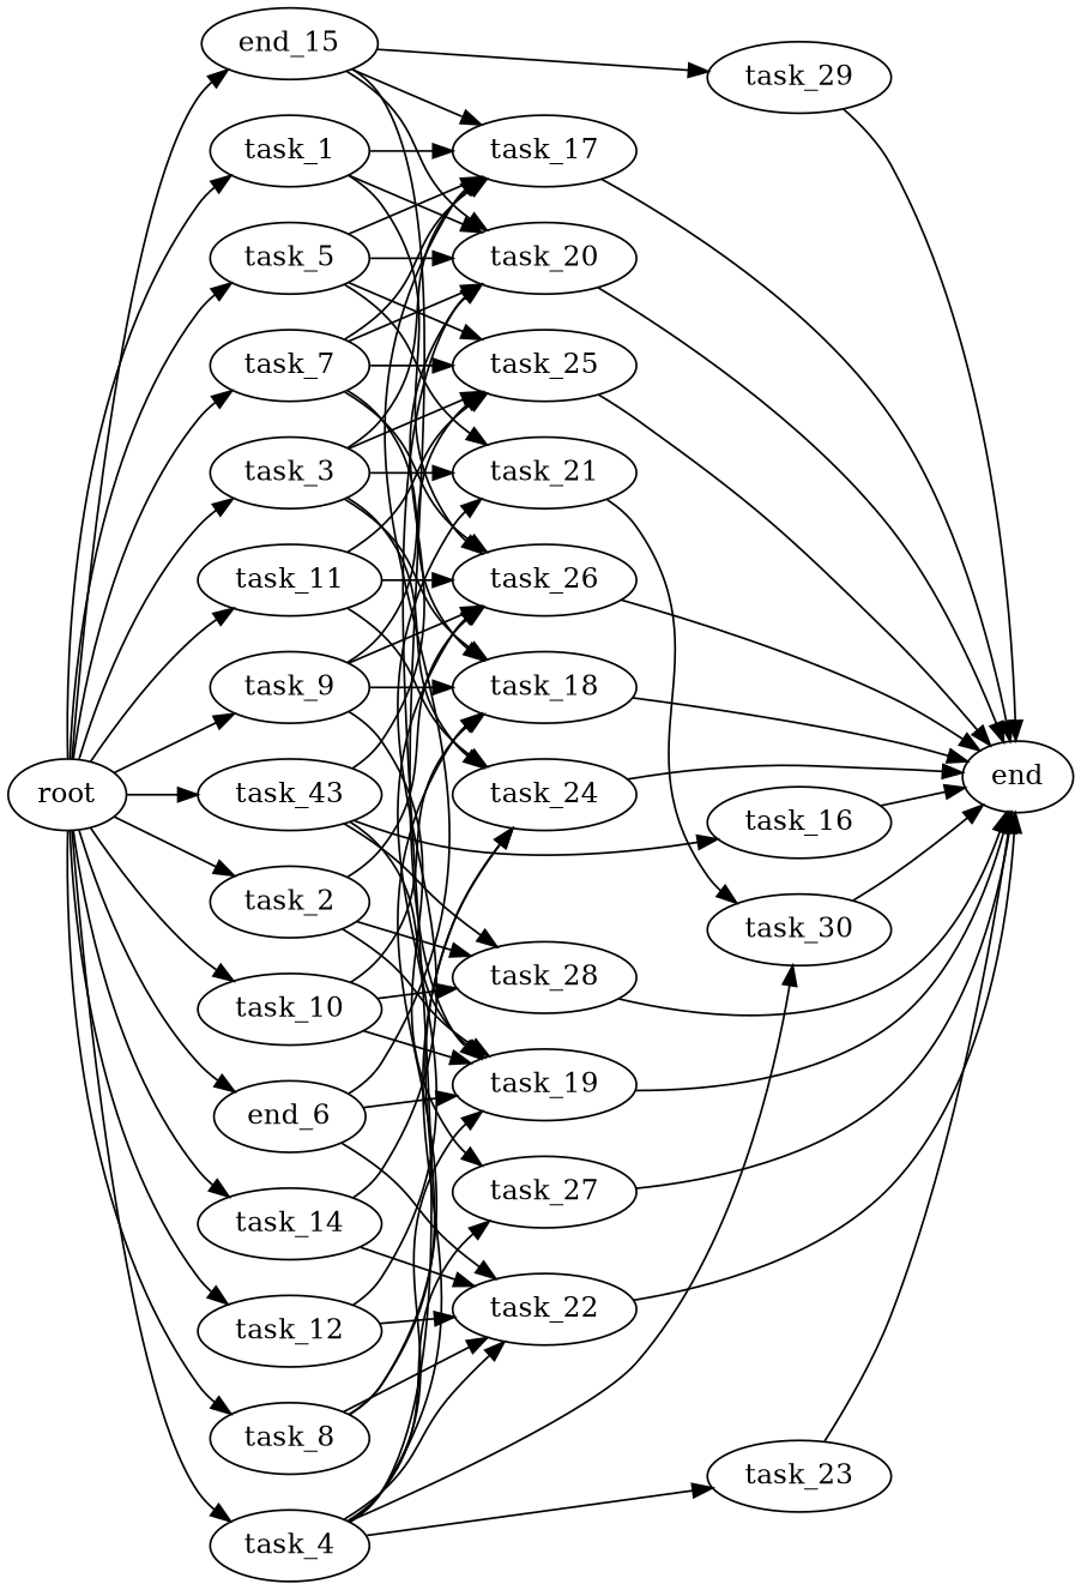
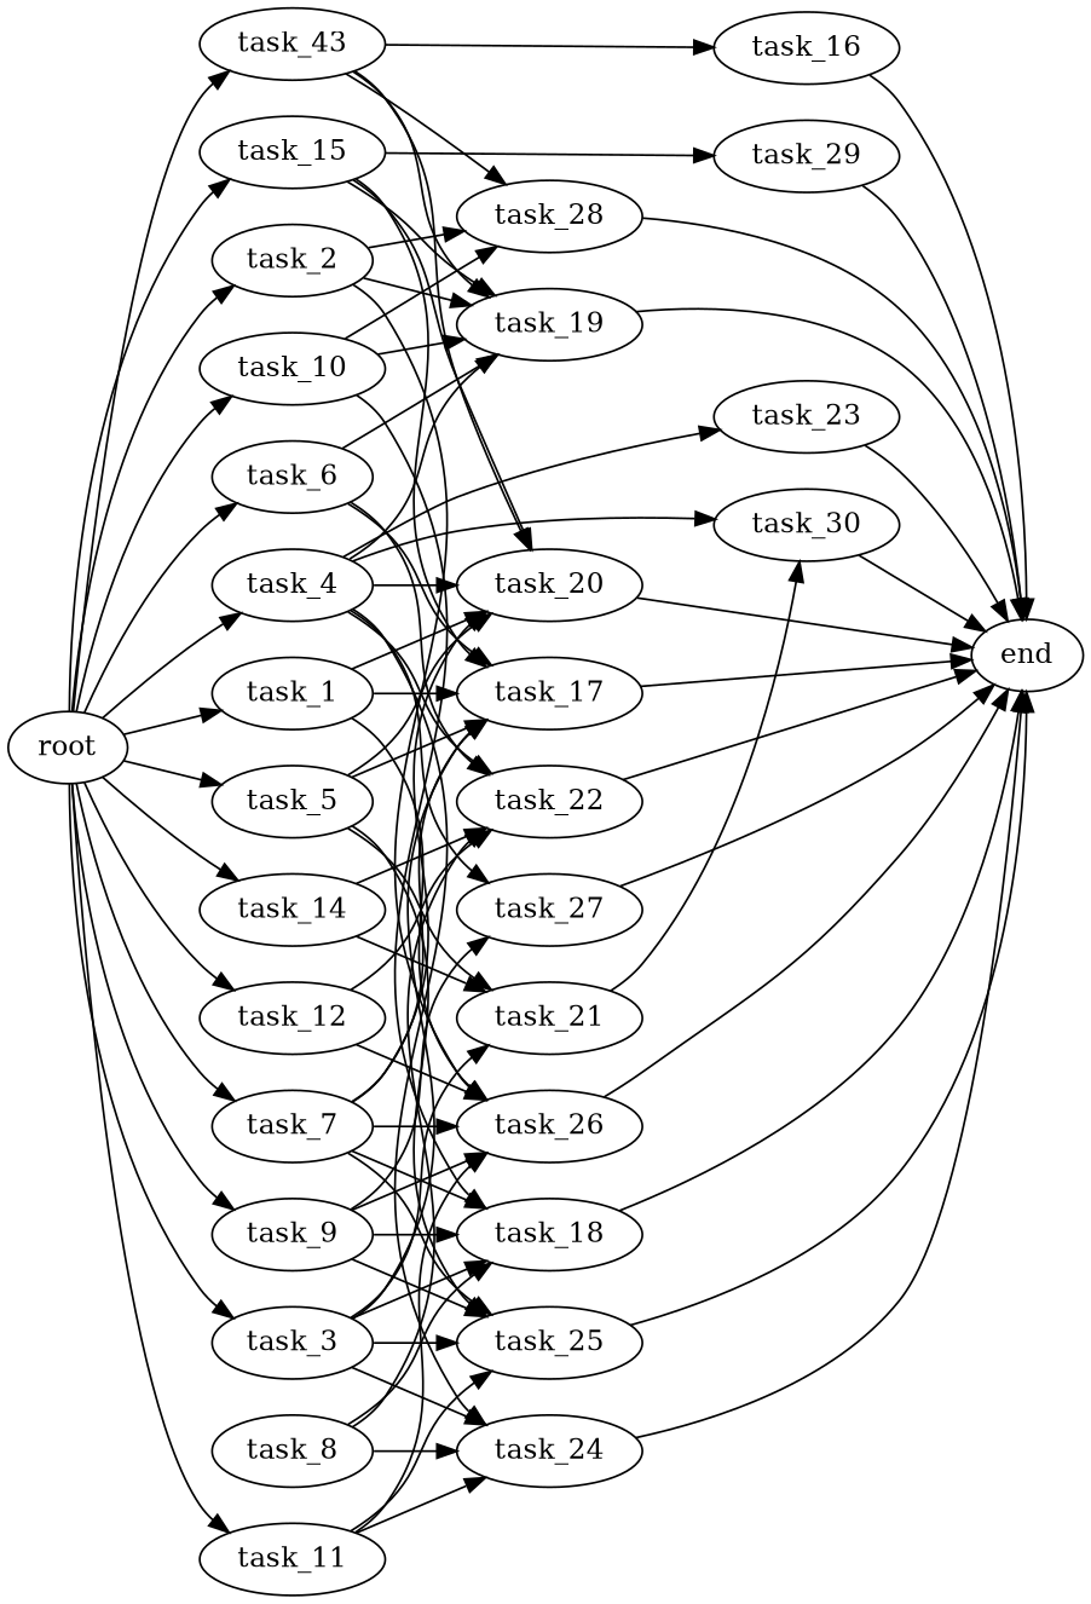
  digraph {
    rankdir=LR
    root
    task_1
    task_2
    task_3
    task_4
    task_5
-   task_6 [label=end_6]
+   task_6
    task_7
    task_8
    task_9
    task_10
    task_11
    task_12
    n14 [label=task_43]
    task_14
-   task_15 [label=end_15]
+   task_15
    task_17
    task_20
    task_26
    task_19
    task_28
    task_18
    task_21
    task_24
    task_25
    task_22
    task_23
    task_27
    task_30
    task_16
    task_29
    end
    root -> task_1
    root -> task_2
    root -> task_3
    root -> task_4
    root -> task_5
    root -> task_6
    root -> task_7
-   root -> task_8
    root -> task_9
    root -> task_10
    root -> task_11
    root -> task_12
    root -> n14
    root -> task_14
    root -> task_15
    task_1 -> task_17
    task_1 -> task_20
    task_1 -> task_26
    task_2 -> task_26
    task_2 -> task_19
    task_2 -> task_28
    task_3 -> task_17
    task_3 -> task_18
    task_3 -> task_21
    task_3 -> task_24
    task_3 -> task_25
    task_4 -> task_20
    task_4 -> task_19
    task_4 -> task_24
    task_4 -> task_22
    task_4 -> task_23
    task_4 -> task_27
    task_4 -> task_30
    task_5 -> task_17
    task_5 -> task_20
    task_5 -> task_21
    task_5 -> task_25
    task_6 -> task_17
    task_6 -> task_19
    task_6 -> task_22
    task_7 -> task_17
    task_7 -> task_20
    task_7 -> task_26
    task_7 -> task_18
    task_7 -> task_25
    task_8 -> task_18
    task_8 -> task_24
    task_8 -> task_22
    task_9 -> task_26
    task_9 -> task_18
    task_9 -> task_25
    task_9 -> task_27
    task_10 -> task_19
    task_10 -> task_28
    task_10 -> task_18
    task_11 -> task_26
    task_11 -> task_24
    task_11 -> task_25
    task_12 -> task_26
    task_12 -> task_22
    n14 -> task_20
    n14 -> task_19
    n14 -> task_28
    n14 -> task_16
    task_14 -> task_21
    task_14 -> task_22
    task_15 -> task_17
    task_15 -> task_20
    task_15 -> task_19
    task_15 -> task_29
    task_17 -> end
    task_20 -> end
    task_26 -> end
    task_19 -> end
    task_28 -> end
    task_18 -> end
    task_21 -> task_30
    task_24 -> end
    task_25 -> end
    task_22 -> end
    task_23 -> end
    task_27 -> end
    task_30 -> end
    task_16 -> end
    task_29 -> end
  }
